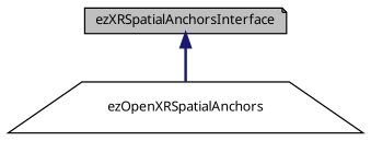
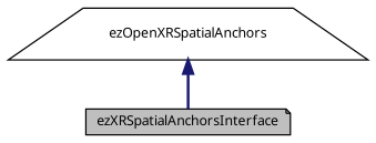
  digraph {
    fontname="Noto Sans"
    node [color=black fontname="Noto Sans" fontsize=10 style=filled]
    n1 [fillcolor=grey75 fontcolor=black height=0.2 label=ezXRSpatialAnchorsInterface shape=note width=0.4]
    n2 [fillcolor=white height=0.2 label=ezOpenXRSpatialAnchors shape=trapezium width=0.4]
-   n1 -> n2 [color=midnightblue dir=back fontname="Noto Sans" fontsize=10 labelfontname=Helvetica labelfontsize=10 style=bold]
+   n2 -> n1 [color=midnightblue dir=back fontname="Noto Sans" fontsize=10 labelfontname=Helvetica labelfontsize=10 style=bold]
  }
